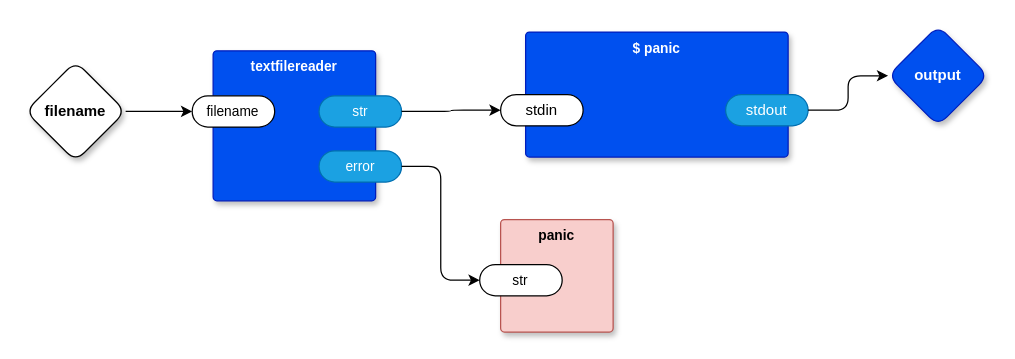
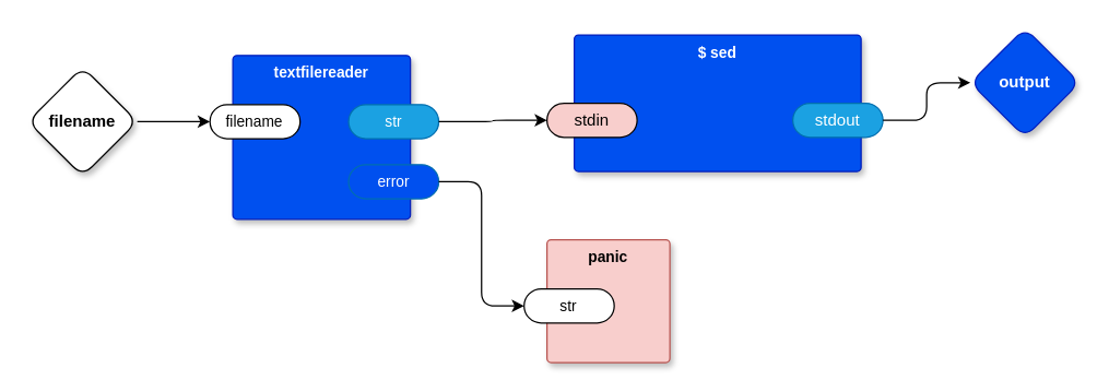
  <mxCell id="0" />
  <mxCell id="1" parent="0" />
  <mxCell id="2" style="edgeStyle=orthogonalEdgeStyle;shape=connector;rounded=1;orthogonalLoop=1;jettySize=auto;html=1;entryX=0;entryY=0.5;entryDx=0;entryDy=0;entryPerimeter=0;labelBackgroundColor=default;strokeColor=default;fontFamily=Helvetica;fontSize=11;fontColor=default;endArrow=classic;" edge="1" parent="1" source="3" target="6"><mxGeometry relative="1" as="geometry" /></mxCell>
  <mxCell id="3" value="filename" style="rhombus;whiteSpace=wrap;html=1;rounded=1;fontStyle=1;glass=0;sketch=0;fontSize=12;points=[[0,0.5,0,0,0],[0.5,0,0,0,0],[0.5,1,0,0,0],[1,0.5,0,0,0]];shadow=1;" vertex="1" parent="1"><mxGeometry x="20" y="48.5" width="80" height="80" as="geometry" /></mxCell>
  <mxCell id="4" value="output" style="rhombus;whiteSpace=wrap;html=1;rounded=1;fillColor=#0050ef;fontColor=#ffffff;strokeColor=#001DBC;fontStyle=1;glass=0;sketch=0;fontSize=12;points=[[0,0.5,0,0,0],[0.5,0,0,0,0],[0.5,1,0,0,0],[1,0.5,0,0,0]];shadow=1;" vertex="1" parent="1"><mxGeometry x="710" y="20" width="80" height="80" as="geometry" /></mxCell>
  <mxCell id="5" value="textfilereader" style="rounded=1;whiteSpace=wrap;html=1;sketch=0;container=1;recursiveResize=0;verticalAlign=top;arcSize=6;fontStyle=1;autosize=0;points=[];absoluteArcSize=1;shadow=1;strokeColor=#001DBC;fillColor=#0050ef;fontColor=#ffffff;fontFamily=Helvetica;fontSize=11;" vertex="1" parent="1"><mxGeometry x="170" y="40" width="130" height="120" as="geometry"><mxRectangle x="-98" y="-1230" width="99" height="26" as="alternateBounds" /></mxGeometry></mxCell>
  <mxCell id="6" value="filename" style="rounded=1;whiteSpace=wrap;html=1;sketch=0;points=[[0,0.5,0,0,0],[1,0.5,0,0,0]];arcSize=50;fontFamily=Helvetica;fontSize=11;fontColor=default;" vertex="1" parent="5"><mxGeometry x="-16.75" y="36" width="66" height="25" as="geometry" /></mxCell>
  <mxCell id="7" value="str" style="rounded=1;whiteSpace=wrap;html=1;sketch=0;points=[[0,0.5,0,0,0],[1,0.5,0,0,0]];fillColor=#1ba1e2;fontColor=#ffffff;strokeColor=#006EAF;arcSize=50;fontFamily=Helvetica;fontSize=11;" vertex="1" parent="5"><mxGeometry x="84.75" y="36" width="66" height="25" as="geometry" /></mxCell>
- <mxCell id="8" value="error" style="rounded=1;whiteSpace=wrap;html=1;sketch=0;points=[[0,0.5,0,0,0],[1,0.5,0,0,0]];fillColor=#1ba1e2;fontColor=#ffffff;strokeColor=#006EAF;arcSize=50;fontFamily=Helvetica;fontSize=11;" vertex="1" parent="5"><mxGeometry x="84.75" y="80" width="66" height="25" as="geometry" /></mxCell>
+ <mxCell id="8" value="error" style="rounded=1;whiteSpace=wrap;html=1;sketch=0;points=[[0,0.5,0,0,0],[1,0.5,0,0,0]];fillColor=#0050ef;fontColor=#ffffff;strokeColor=#006EAF;arcSize=50;fontFamily=Helvetica;fontSize=11;" vertex="1" parent="5"><mxGeometry x="84.75" y="80" width="66" height="25" as="geometry" /></mxCell>
  <mxCell id="9" value="panic" style="rounded=1;whiteSpace=wrap;html=1;sketch=0;container=1;recursiveResize=0;verticalAlign=top;arcSize=6;fontStyle=1;autosize=0;points=[];absoluteArcSize=1;shadow=1;strokeColor=#b85450;fillColor=#f8cecc;fontFamily=Helvetica;fontSize=11;" vertex="1" parent="1"><mxGeometry x="400" y="175" width="90" height="90" as="geometry"><mxRectangle x="-98" y="-1230" width="99" height="26" as="alternateBounds" /></mxGeometry></mxCell>
  <mxCell id="10" value="str" style="rounded=1;whiteSpace=wrap;html=1;sketch=0;points=[[0,0.5,0,0,0],[1,0.5,0,0,0]];arcSize=50;fontFamily=Helvetica;fontSize=11;fontColor=default;" vertex="1" parent="9"><mxGeometry x="-16.75" y="36" width="66" height="25" as="geometry" /></mxCell>
  <mxCell id="11" style="edgeStyle=orthogonalEdgeStyle;rounded=1;orthogonalLoop=1;jettySize=auto;html=1;entryX=0;entryY=0.5;entryDx=0;entryDy=0;entryPerimeter=0;" edge="1" parent="1" source="8" target="10"><mxGeometry relative="1" as="geometry" /></mxCell>
- <mxCell id="12" value="&lt;div&gt;$ panic&lt;/div&gt;" style="rounded=1;whiteSpace=wrap;html=1;sketch=0;container=1;recursiveResize=0;verticalAlign=top;arcSize=6;fontStyle=1;autosize=0;points=[];absoluteArcSize=1;shadow=1;strokeColor=#001DBC;fillColor=#0050ef;fontColor=#ffffff;fontFamily=Helvetica;fontSize=11;" vertex="1" parent="1"><mxGeometry x="420" y="25" width="210" height="100" as="geometry"><mxRectangle x="-98" y="-1230" width="99" height="26" as="alternateBounds" /></mxGeometry></mxCell>
+ <mxCell id="12" value="&lt;div&gt;$ sed&lt;/div&gt;" style="rounded=1;whiteSpace=wrap;html=1;sketch=0;container=1;recursiveResize=0;verticalAlign=top;arcSize=6;fontStyle=1;autosize=0;points=[];absoluteArcSize=1;shadow=1;strokeColor=#001DBC;fillColor=#0050ef;fontColor=#ffffff;fontFamily=Helvetica;fontSize=11;" vertex="1" parent="1"><mxGeometry x="420" y="25" width="210" height="100" as="geometry"><mxRectangle x="-98" y="-1230" width="99" height="26" as="alternateBounds" /></mxGeometry></mxCell>
  <mxCell id="13" value="stdout" style="rounded=1;whiteSpace=wrap;html=1;sketch=0;points=[[0,0.5,0,0,0],[1,0.5,0,0,0]];fillColor=#1ba1e2;fontColor=#ffffff;strokeColor=#006EAF;arcSize=50;" vertex="1" parent="12"><mxGeometry x="160" y="50" width="66" height="25" as="geometry" /></mxCell>
- <mxCell id="14" value="stdin" style="rounded=1;whiteSpace=wrap;html=1;sketch=0;points=[[0,0.5,0,0,0],[1,0.5,0,0,0]];arcSize=50;" vertex="1" parent="12"><mxGeometry x="-20" y="50" width="66" height="25" as="geometry" /></mxCell>
+ <mxCell id="14" value="stdin" style="rounded=1;whiteSpace=wrap;html=1;sketch=0;points=[[0,0.5,0,0,0],[1,0.5,0,0,0]];arcSize=50;fillColor=#f8cecc;" vertex="1" parent="12"><mxGeometry x="-20" y="50" width="66" height="25" as="geometry" /></mxCell>
  <mxCell id="15" style="edgeStyle=orthogonalEdgeStyle;shape=connector;rounded=1;orthogonalLoop=1;jettySize=auto;html=1;exitX=1;exitY=0.5;exitDx=0;exitDy=0;exitPerimeter=0;entryX=0;entryY=0.5;entryDx=0;entryDy=0;entryPerimeter=0;labelBackgroundColor=default;strokeColor=default;fontFamily=Helvetica;fontSize=11;fontColor=default;endArrow=classic;" edge="1" parent="1" source="7" target="14"><mxGeometry relative="1" as="geometry" /></mxCell>
  <mxCell id="16" style="edgeStyle=orthogonalEdgeStyle;shape=connector;rounded=1;orthogonalLoop=1;jettySize=auto;html=1;entryX=0;entryY=0.5;entryDx=0;entryDy=0;entryPerimeter=0;labelBackgroundColor=default;strokeColor=default;fontFamily=Helvetica;fontSize=11;fontColor=default;endArrow=classic;" edge="1" parent="1" source="13" target="4"><mxGeometry relative="1" as="geometry" /></mxCell>
